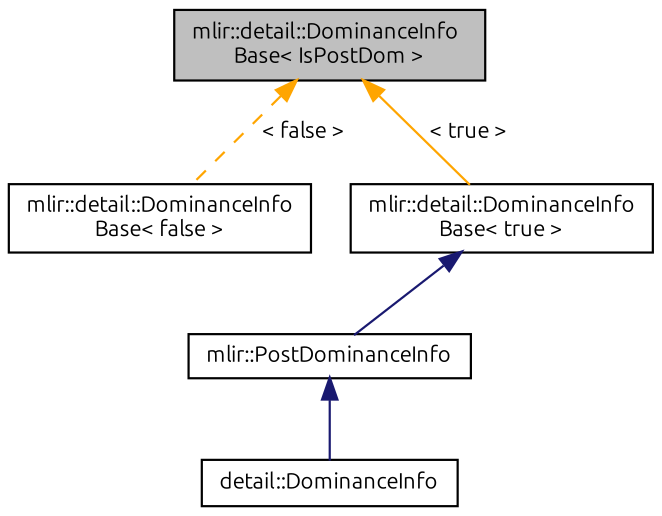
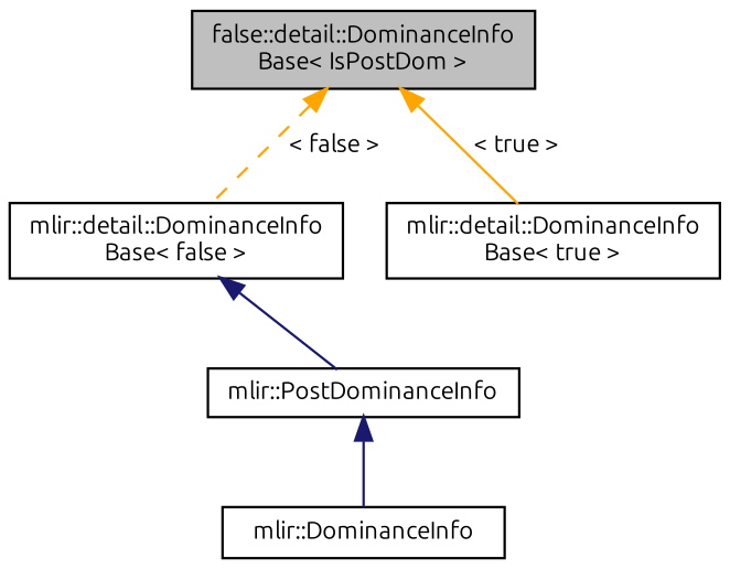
  digraph {
    fontname=Ubuntu
    node [color=black fontname=Ubuntu fontsize=10 shape=record]
    edge [color=orange dir=back fontname=Ubuntu fontsize=10 labelfontname=Helvetica labelfontsize=10 style=solid]
-   n1 [fillcolor=grey75 fontcolor=black height=0.2 label="mlir::detail::DominanceInfo\lBase\< IsPostDom \>" style=filled width=0.4]
+   n1 [fillcolor=grey75 fontcolor=black height=0.2 label="false::detail::DominanceInfo\lBase\< IsPostDom \>" style=filled width=0.4]
    n2 [height=0.2 label="mlir::detail::DominanceInfo\lBase\< false \>" width=0.4]
    n3 [height=0.2 label="mlir::detail::DominanceInfo\lBase\< true \>" width=0.4]
    n4 [height=0.2 label="mlir::PostDominanceInfo" width=0.4]
-   n5 [height=0.2 label="detail::DominanceInfo" width=0.4]
+   n5 [height=0.2 label="mlir::DominanceInfo" width=0.4]
    n1 -> n2 [label=" \< false \>" style=dashed]
    n1 -> n3 [label=" \< true \>"]
-   n3 -> n4 [color=midnightblue]
+   n2 -> n4 [color=midnightblue]
    n4 -> n5 [color=midnightblue]
  }
